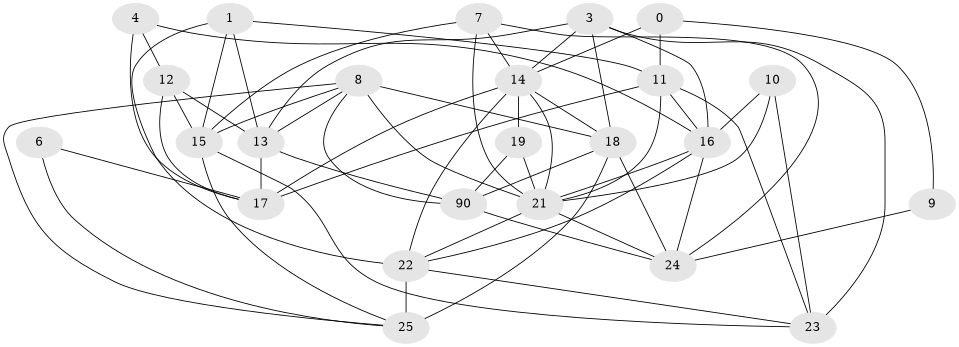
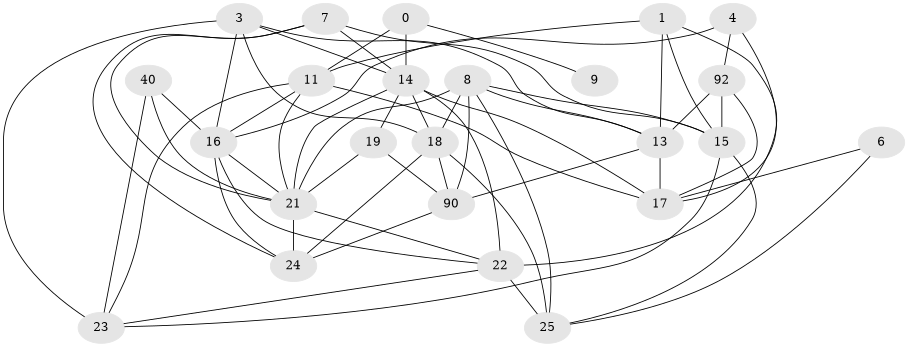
  graph {
    node [color=gray90 style=filled]
    edge [weight=1.0]
    1
    11
    13
    15
    22
    16
    23
    17
    21
    n10 [label=90]
    25
    n12 [label=0]
    9
    14
    24
    18
    19
    3
    4
-   12
+   12 [label=92]
    6
    7
    8
-   10
+   10 [label=40]
    1 -- 11
    1 -- 13
    1 -- 15
    1 -- 22
    11 -- 16
    11 -- 23
    11 -- 17 [weight=3.0]
    11 -- 21
    13 -- 17
    13 -- n10 [weight=3.0]
    15 -- 23
    15 -- 25
    22 -- 23
    22 -- 25 [weight=3.0]
    16 -- 22
    16 -- 21
    16 -- 24
    21 -- 22
    21 -- 24
    n10 -- 24
    n12 -- 11
    n12 -- 9
    n12 -- 14
-   9 -- 24
    14 -- 22 [weight=2.0]
    14 -- 17
    14 -- 21
    14 -- 18
    14 -- 19
    18 -- n10 [weight=2.0]
    18 -- 25 [weight=2.0]
    18 -- 24
    19 -- 21 [weight=2.0]
    19 -- n10
    3 -- 13
    3 -- 16
    3 -- 23 [weight=2.0]
    3 -- 14
    3 -- 18
    4 -- 16
    4 -- 17 [weight=2.0]
    4 -- 12
    12 -- 13
    12 -- 15
    12 -- 17
    6 -- 17
    6 -- 25
    7 -- 15
    7 -- 21
    7 -- 14
    7 -- 24
    8 -- 13 [weight=2.0]
    8 -- 15
    8 -- 21
    8 -- n10
    8 -- 25
    8 -- 18
    10 -- 16
    10 -- 23
    10 -- 21
  }
